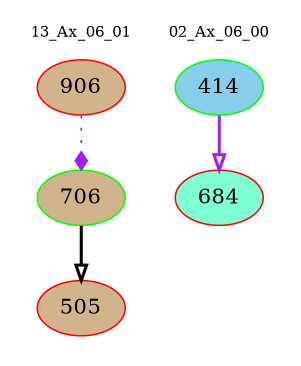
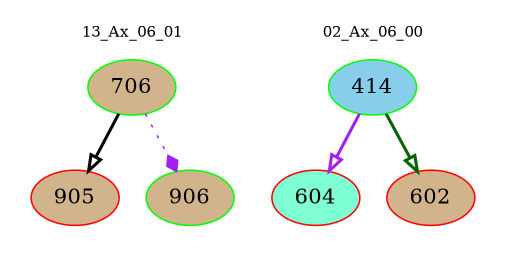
  digraph {
    node [color=red fillcolor=tan style=filled]
    edge [arrowhead=onormal color=purple style=bold]
    n1 [color=green label=706]
-   n2 [label=505]
-   n3 [label=906]
+   n2 [label=905]
+   n3 [color=green label=906]
    n4 [color=green fillcolor=skyblue label=414]
-   n5 [fillcolor=aquamarine label=684]
+   n5 [fillcolor=aquamarine label=604]
+   n6 [label=602]
    subgraph cluster_1 {
      color=white
      fontsize=10
      label="13_Ax_06_01"
      n1
      n2
      n3
    }
    subgraph cluster_2 {
      color=white
      fontsize=10
      label="02_Ax_06_00"
      n4
      n5
+     n6
    }
    n1 -> n2 [color=black]
-   n3 -> n1 [arrowhead=diamond style=dotted]
+   n1 -> n3 [arrowhead=diamond style=dotted]
    n4 -> n5
+   n4 -> n6 [color=darkgreen]
  }
